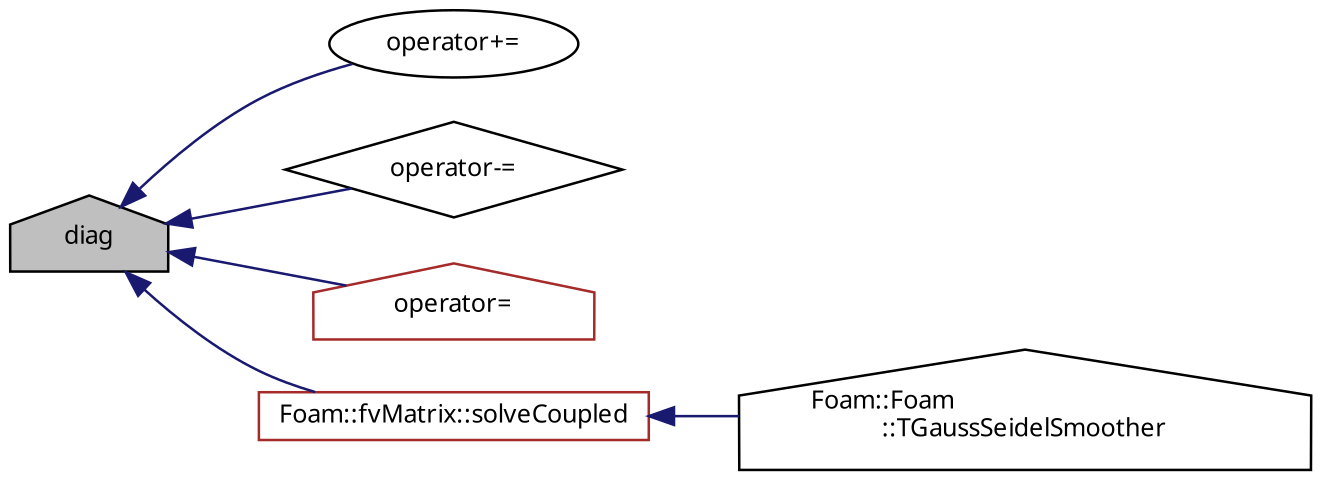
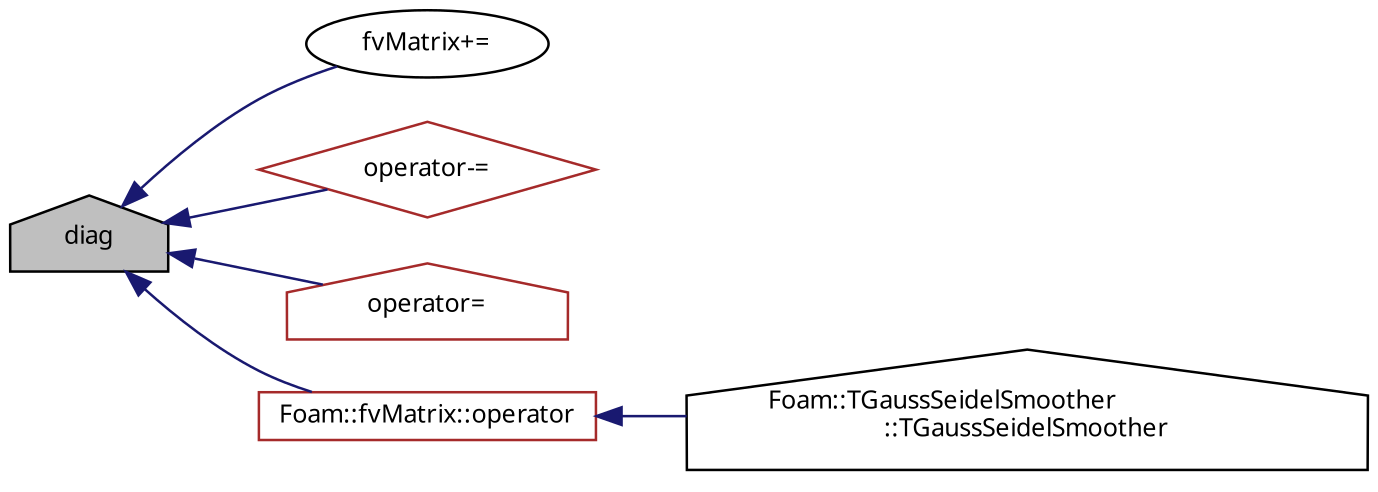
  digraph {
    fontname="Noto Sans"
    rankdir=LR
    node [color=black fontname="Noto Sans" fontsize=10 shape=house]
    edge [color=midnightblue dir=back fontname="Noto Sans" fontsize=10 labelfontname=Helvetica labelfontsize=10 style=solid]
    n1 [fillcolor=grey75 fontcolor=black height=0.2 label=diag style=filled width=0.4]
-   n2 [height=0.2 label="operator+=" shape=ellipse width=0.4]
-   n3 [height=0.2 label="operator-=" shape=diamond width=0.4]
+   n2 [height=0.2 label="fvMatrix+=" shape=ellipse width=0.4]
+   n3 [color=brown height=0.2 label="operator-=" shape=diamond width=0.4]
    n4 [color=brown height=0.2 label="operator=" width=0.4]
-   n5 [color=brown height=0.2 label="Foam::fvMatrix::solveCoupled" shape=box width=0.4]
-   n6 [height=0.2 label="Foam::Foam\l::TGaussSeidelSmoother" width=0.4]
+   n5 [color=brown height=0.2 label="Foam::fvMatrix::operator" shape=box width=0.4]
+   n6 [height=0.2 label="Foam::TGaussSeidelSmoother\l::TGaussSeidelSmoother" width=0.4]
    n1 -> n2
    n1 -> n3
    n1 -> n4
    n1 -> n5
    n5 -> n6
  }
